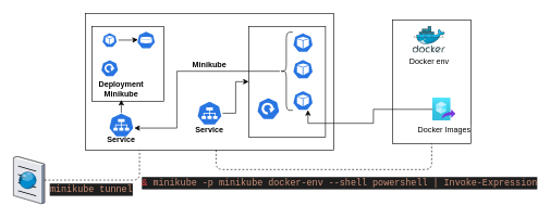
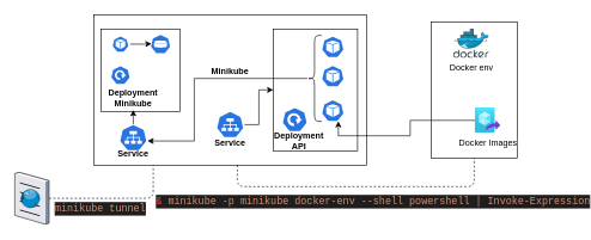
  <mxCell id="0" />
  <mxCell id="1" parent="0" />
  <mxCell id="2" value="" style="rounded=0;whiteSpace=wrap;html=1;" parent="1" vertex="1"><mxGeometry x="600" y="30" width="120" height="190" as="geometry" /></mxCell>
  <mxCell id="3" value="Docker env" style="aspect=fixed;html=1;points=[];align=center;image;fontSize=12;image=img/lib/mscae/Docker.svg;" parent="1" vertex="1"><mxGeometry x="631" y="40" width="50" height="41" as="geometry" /></mxCell>
  <mxCell id="4" value="Docker Images" style="aspect=fixed;html=1;points=[];align=center;image;fontSize=12;image=img/lib/azure2/compute/Image_Definitions.svg;" parent="1" vertex="1"><mxGeometry x="661" y="150" width="36" height="34.91" as="geometry" /></mxCell>
  <mxCell id="5" value="" style="rounded=0;whiteSpace=wrap;html=1;" parent="1" vertex="1"><mxGeometry x="130" y="20" width="380" height="210" as="geometry" /></mxCell>
  <mxCell id="6" value="&lt;b&gt;Minikube&lt;/b&gt;" style="text;html=1;strokeColor=none;fillColor=none;align=center;verticalAlign=middle;whiteSpace=wrap;rounded=0;" parent="1" vertex="1"><mxGeometry x="290" y="90" width="60" height="20" as="geometry" /></mxCell>
  <mxCell id="7" value="" style="endArrow=none;dashed=1;html=1;edgeStyle=orthogonalEdgeStyle;" parent="1" source="5" target="2" edge="1"><mxGeometry width="50" height="50" relative="1" as="geometry"><mxPoint x="370" y="230" as="sourcePoint" /><mxPoint x="670" y="230" as="targetPoint" /><Array as="points"><mxPoint x="330" y="260" /><mxPoint x="660" y="260" /></Array></mxGeometry></mxCell>
  <mxCell id="8" value="&lt;div style=&quot;color: rgb(212 , 212 , 212) ; background-color: rgb(30 , 30 , 30) ; font-family: &amp;#34;consolas&amp;#34; , &amp;#34;courier new&amp;#34; , monospace ; font-size: 14px ; line-height: 19px&quot;&gt;&lt;span style=&quot;color: #f44747&quot;&gt;&amp;amp;&lt;/span&gt; &lt;span style=&quot;color: #ce9178&quot;&gt;minikube -p minikube docker-env --shell powershell | Invoke-Expression&lt;/span&gt;&lt;/div&gt;" style="edgeLabel;html=1;align=center;verticalAlign=middle;resizable=0;points=[];" vertex="1" connectable="0" parent="7"><mxGeometry x="-0.6" y="2" relative="1" as="geometry"><mxPoint x="138" y="22" as="offset" /></mxGeometry></mxCell>
  <mxCell id="9" value="" style="group" vertex="1" connectable="0" parent="1"><mxGeometry x="380" y="40" width="117.5" height="170" as="geometry" /></mxCell>
  <mxCell id="10" value="" style="rounded=0;whiteSpace=wrap;html=1;" vertex="1" parent="9"><mxGeometry width="117.5" height="170" as="geometry" /></mxCell>
  <mxCell id="11" value="" style="html=1;dashed=0;whitespace=wrap;fillColor=#2875E2;strokeColor=#ffffff;points=[[0.005,0.63,0],[0.1,0.2,0],[0.9,0.2,0],[0.5,0,0],[0.995,0.63,0],[0.72,0.99,0],[0.5,1,0],[0.28,0.99,0]];shape=mxgraph.kubernetes.icon;prIcon=pod" vertex="1" parent="9"><mxGeometry x="65.5" y="99" width="35" height="30" as="geometry" /></mxCell>
  <mxCell id="12" value="" style="html=1;dashed=0;whitespace=wrap;fillColor=#2875E2;strokeColor=#ffffff;points=[[0.005,0.63,0],[0.1,0.2,0],[0.9,0.2,0],[0.5,0,0],[0.995,0.63,0],[0.72,0.99,0],[0.5,1,0],[0.28,0.99,0]];shape=mxgraph.kubernetes.icon;prIcon=pod;whiteSpace=wrap;spacing=1;" vertex="1" parent="9"><mxGeometry x="65.5" y="10" width="35" height="30" as="geometry" /></mxCell>
  <mxCell id="13" value="" style="html=1;dashed=0;whitespace=wrap;fillColor=#2875E2;strokeColor=#ffffff;points=[[0.005,0.63,0],[0.1,0.2,0],[0.9,0.2,0],[0.5,0,0],[0.995,0.63,0],[0.72,0.99,0],[0.5,1,0],[0.28,0.99,0]];shape=mxgraph.kubernetes.icon;prIcon=pod" vertex="1" parent="9"><mxGeometry x="65.5" y="51" width="35" height="30" as="geometry" /></mxCell>
  <mxCell id="14" value="" style="html=1;dashed=0;whitespace=wrap;fillColor=#2875E2;strokeColor=#ffffff;points=[[0.005,0.63,0],[0.1,0.2,0],[0.9,0.2,0],[0.5,0,0],[0.995,0.63,0],[0.72,0.99,0],[0.5,1,0],[0.28,0.99,0]];shape=mxgraph.kubernetes.icon;prIcon=deploy" vertex="1" parent="9"><mxGeometry x="12.5" y="107" width="35" height="39" as="geometry" /></mxCell>
+ <mxCell id="15" value="&lt;b&gt;Deployment API&lt;/b&gt;" style="text;html=1;strokeColor=none;fillColor=none;align=center;verticalAlign=middle;whiteSpace=wrap;rounded=0;" vertex="1" parent="9"><mxGeometry x="5.5" y="146" width="60" height="20" as="geometry" /></mxCell>
  <mxCell id="16" value="" style="shape=curlyBracket;whiteSpace=wrap;html=1;rounded=1;" vertex="1" parent="9"><mxGeometry x="47.5" y="9" width="20" height="120" as="geometry" /></mxCell>
  <mxCell id="17" style="edgeStyle=orthogonalEdgeStyle;rounded=0;orthogonalLoop=1;jettySize=auto;html=1;entryX=0.72;entryY=0.99;entryDx=0;entryDy=0;entryPerimeter=0;" edge="1" parent="1" source="4" target="11"><mxGeometry relative="1" as="geometry" /></mxCell>
  <mxCell id="18" style="edgeStyle=orthogonalEdgeStyle;rounded=0;orthogonalLoop=1;jettySize=auto;html=1;" edge="1" parent="1" source="19" target="10"><mxGeometry relative="1" as="geometry" /></mxCell>
  <mxCell id="19" value="" style="html=1;dashed=0;whitespace=wrap;fillColor=#2875E2;strokeColor=#ffffff;points=[[0.005,0.63,0],[0.1,0.2,0],[0.9,0.2,0],[0.5,0,0],[0.995,0.63,0],[0.72,0.99,0],[0.5,1,0],[0.28,0.99,0]];shape=mxgraph.kubernetes.icon;prIcon=svc" vertex="1" parent="1"><mxGeometry x="300" y="155" width="40" height="37" as="geometry" /></mxCell>
  <mxCell id="20" value="&lt;b&gt;Service&lt;/b&gt;" style="text;html=1;strokeColor=none;fillColor=none;align=center;verticalAlign=middle;whiteSpace=wrap;rounded=0;" vertex="1" parent="1"><mxGeometry x="290" y="190" width="60" height="20" as="geometry" /></mxCell>
  <mxCell id="21" value="" style="verticalLabelPosition=bottom;aspect=fixed;html=1;verticalAlign=top;strokeColor=none;align=center;outlineConnect=0;shape=mxgraph.citrix.browser;" vertex="1" parent="1"><mxGeometry x="20" y="240" width="47.5" height="72.5" as="geometry" /></mxCell>
  <mxCell id="22" value="" style="endArrow=none;dashed=1;html=1;edgeStyle=orthogonalEdgeStyle;entryX=0.218;entryY=1;entryDx=0;entryDy=0;entryPerimeter=0;" edge="1" parent="1" source="21" target="5"><mxGeometry width="50" height="50" relative="1" as="geometry"><mxPoint x="229" y="320" as="sourcePoint" /><mxPoint x="559" y="320" as="targetPoint" /><Array as="points"><mxPoint x="213" y="276" /></Array></mxGeometry></mxCell>
  <mxCell id="23" value="&lt;div style=&quot;color: rgb(212 , 212 , 212) ; background-color: rgb(30 , 30 , 30) ; font-family: &amp;#34;consolas&amp;#34; , &amp;#34;courier new&amp;#34; , monospace ; font-size: 14px ; line-height: 19px&quot;&gt;&lt;span style=&quot;color: #ce9178&quot;&gt;minikube tunnel&lt;/span&gt;&lt;/div&gt;" style="edgeLabel;html=1;align=center;verticalAlign=middle;resizable=0;points=[];" vertex="1" connectable="0" parent="22"><mxGeometry x="-0.6" y="2" relative="1" as="geometry"><mxPoint x="33" y="16" as="offset" /></mxGeometry></mxCell>
  <mxCell id="24" value="" style="group" vertex="1" connectable="0" parent="1"><mxGeometry x="140" y="30" width="130" height="125" as="geometry" /></mxCell>
  <mxCell id="25" value="" style="rounded=0;whiteSpace=wrap;html=1;" vertex="1" parent="24"><mxGeometry y="10" width="110" height="115" as="geometry" /></mxCell>
  <mxCell id="26" style="edgeStyle=orthogonalEdgeStyle;rounded=0;orthogonalLoop=1;jettySize=auto;html=1;entryX=0.083;entryY=0.48;entryDx=0;entryDy=0;entryPerimeter=0;" edge="1" parent="24" source="27" target="30"><mxGeometry relative="1" as="geometry" /></mxCell>
  <mxCell id="27" value="" style="html=1;dashed=0;whitespace=wrap;fillColor=#2875E2;strokeColor=#ffffff;points=[[0.005,0.63,0],[0.1,0.2,0],[0.9,0.2,0],[0.5,0,0],[0.995,0.63,0],[0.72,0.99,0],[0.5,1,0],[0.28,0.99,0]];shape=mxgraph.kubernetes.icon;prIcon=pod" vertex="1" parent="24"><mxGeometry x="13.784" y="20" width="26.809" height="22.059" as="geometry" /></mxCell>
  <mxCell id="28" value="" style="html=1;dashed=0;whitespace=wrap;fillColor=#2875E2;strokeColor=#ffffff;points=[[0.005,0.63,0],[0.1,0.2,0],[0.9,0.2,0],[0.5,0,0],[0.995,0.63,0],[0.72,0.99,0],[0.5,1,0],[0.28,0.99,0]];shape=mxgraph.kubernetes.icon;prIcon=deploy" vertex="1" parent="24"><mxGeometry x="13.784" y="59.996" width="26.809" height="28.676" as="geometry" /></mxCell>
  <mxCell id="29" value="&lt;b&gt;Deployment Minikube&lt;/b&gt;" style="text;html=1;strokeColor=none;fillColor=none;align=center;verticalAlign=middle;whiteSpace=wrap;rounded=0;" vertex="1" parent="24"><mxGeometry x="22.023" y="98.673" width="45.957" height="14.706" as="geometry" /></mxCell>
  <mxCell id="30" value="" style="html=1;dashed=0;whitespace=wrap;fillColor=#2875E2;strokeColor=#ffffff;points=[[0.005,0.63,0],[0.1,0.2,0],[0.9,0.2,0],[0.5,0,0],[0.995,0.63,0],[0.72,0.99,0],[0.5,1,0],[0.28,0.99,0]];shape=mxgraph.kubernetes.icon;prIcon=vol" vertex="1" parent="24"><mxGeometry x="67.98" y="17.53" width="30" height="27" as="geometry" /></mxCell>
  <mxCell id="31" style="edgeStyle=orthogonalEdgeStyle;rounded=0;orthogonalLoop=1;jettySize=auto;html=1;" edge="1" parent="1" source="32"><mxGeometry relative="1" as="geometry"><mxPoint x="185" y="153" as="targetPoint" /></mxGeometry></mxCell>
  <mxCell id="32" value="" style="html=1;dashed=0;whitespace=wrap;fillColor=#2875E2;strokeColor=#ffffff;points=[[0.005,0.63,0],[0.1,0.2,0],[0.9,0.2,0],[0.5,0,0],[0.995,0.63,0],[0.72,0.99,0],[0.5,1,0],[0.28,0.99,0]];shape=mxgraph.kubernetes.icon;prIcon=svc" vertex="1" parent="1"><mxGeometry x="165" y="173" width="40" height="37" as="geometry" /></mxCell>
  <mxCell id="33" value="&lt;b&gt;Service&lt;/b&gt;" style="text;html=1;strokeColor=none;fillColor=none;align=center;verticalAlign=middle;whiteSpace=wrap;rounded=0;" vertex="1" parent="1"><mxGeometry x="155" y="204.91" width="60" height="20" as="geometry" /></mxCell>
  <mxCell id="34" style="edgeStyle=orthogonalEdgeStyle;rounded=0;orthogonalLoop=1;jettySize=auto;html=1;entryX=0.995;entryY=0.63;entryDx=0;entryDy=0;entryPerimeter=0;" edge="1" parent="1" source="16" target="32"><mxGeometry relative="1" as="geometry"><Array as="points"><mxPoint x="270" y="109" /><mxPoint x="270" y="196" /></Array></mxGeometry></mxCell>
